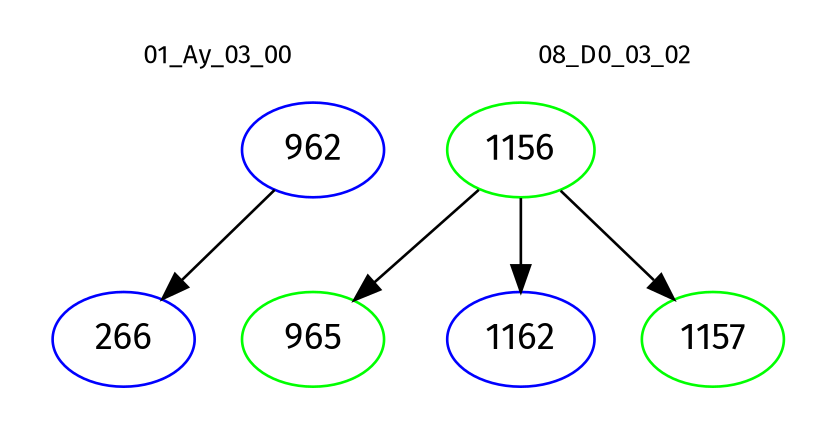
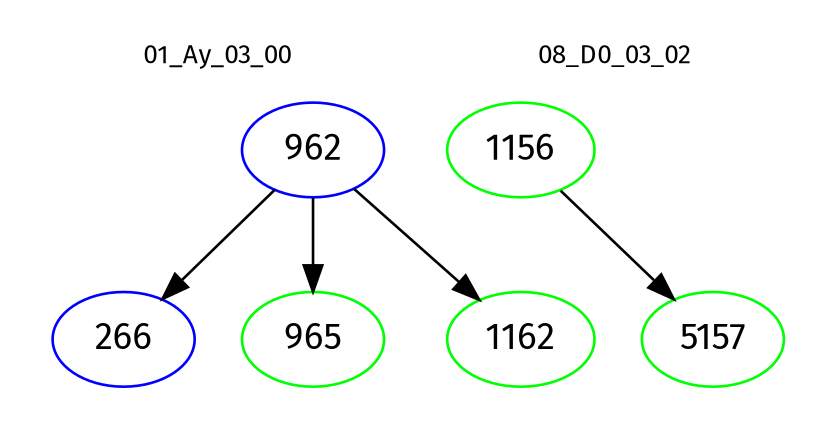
  digraph {
    fontname="Fira Sans"
    node [color=blue fontname="Fira Sans"]
    edge [color=black fontname="Fira Sans"]
    n1 [label=962]
    n2 [label=266]
    n3 [color=green label=965]
    n4 [color=green label=1156]
-   n5 [label=1162]
-   n6 [color=green label=1157]
+   n5 [color=green label=1162]
+   n6 [color=green label=5157]
    subgraph cluster_1 {
      color=white
      fontsize=10
      label="01_Ay_03_00"
      n1
      n2
      n3
    }
    subgraph cluster_2 {
      color=white
      fontsize=10
      label="08_D0_03_02"
      n4
      n5
      n6
    }
    n1 -> n2
-   n4 -> n3
-   n4 -> n5
+   n1 -> n3
+   n1 -> n5
    n4 -> n6
  }
